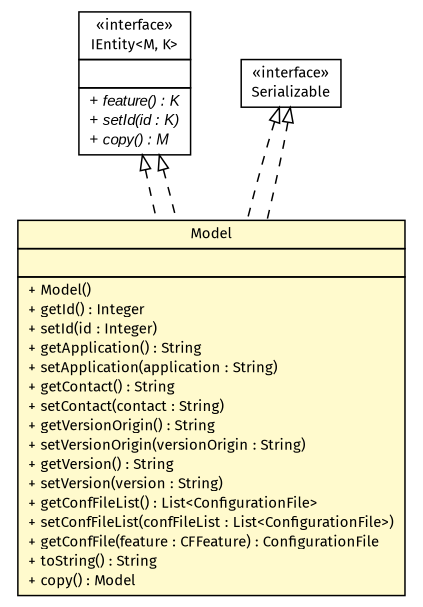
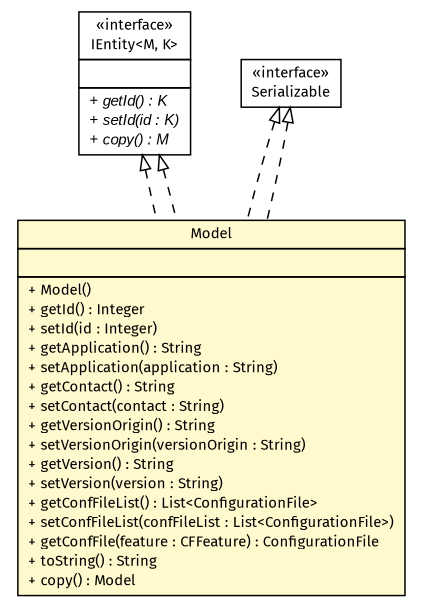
  digraph {
    nodesep=0.25
    ranksep=0.5
    fontname="Fira Sans"
    node [fontcolor=black fontname="Fira Sans" fontsize=10.0 shape=plaintext]
    edge [arrowtail=empty dir=back fontname="Fira Sans" fontsize=10 headport=p labelfontname=arial labelfontsize=10 style=dashed tailport=p]
-   n1 [label=<<table title="gov.sandia.cf.model.IEntity" border="0" cellborder="1" cellspacing="0" cellpadding="2" port="p" href="./IEntity.html"> 		<tr><td><table border="0" cellspacing="0" cellpadding="1"> <tr><td align="center" balign="center"> &#171;interface&#187; </td></tr> <tr><td align="center" balign="center"> IEntity&lt;M, K&gt; </td></tr> 		</table></td></tr> 		<tr><td><table border="0" cellspacing="0" cellpadding="1"> <tr><td align="left" balign="left">  </td></tr> 		</table></td></tr> 		<tr><td><table border="0" cellspacing="0" cellpadding="1"> <tr><td align="left" balign="left"><font face="arial italic" point-size="10.0"> + feature() : K </font></td></tr> <tr><td align="left" balign="left"><font face="arial italic" point-size="10.0"> + setId(id : K) </font></td></tr> <tr><td align="left" balign="left"><font face="arial italic" point-size="10.0"> + copy() : M </font></td></tr> 		</table></td></tr> 		</table>>]
+   n1 [label=<<table title="gov.sandia.cf.model.IEntity" border="0" cellborder="1" cellspacing="0" cellpadding="2" port="p" href="./IEntity.html"> 		<tr><td><table border="0" cellspacing="0" cellpadding="1"> <tr><td align="center" balign="center"> &#171;interface&#187; </td></tr> <tr><td align="center" balign="center"> IEntity&lt;M, K&gt; </td></tr> 		</table></td></tr> 		<tr><td><table border="0" cellspacing="0" cellpadding="1"> <tr><td align="left" balign="left">  </td></tr> 		</table></td></tr> 		<tr><td><table border="0" cellspacing="0" cellpadding="1"> <tr><td align="left" balign="left"><font face="arial italic" point-size="10.0"> + getId() : K </font></td></tr> <tr><td align="left" balign="left"><font face="arial italic" point-size="10.0"> + setId(id : K) </font></td></tr> <tr><td align="left" balign="left"><font face="arial italic" point-size="10.0"> + copy() : M </font></td></tr> 		</table></td></tr> 		</table>>]
    n2 [label=<<table title="gov.sandia.cf.model.Model" border="0" cellborder="1" cellspacing="0" cellpadding="2" port="p" bgcolor="lemonChiffon" href="./Model.html"> 		<tr><td><table border="0" cellspacing="0" cellpadding="1"> <tr><td align="center" balign="center"> Model </td></tr> 		</table></td></tr> 		<tr><td><table border="0" cellspacing="0" cellpadding="1"> <tr><td align="left" balign="left">  </td></tr> 		</table></td></tr> 		<tr><td><table border="0" cellspacing="0" cellpadding="1"> <tr><td align="left" balign="left"> + Model() </td></tr> <tr><td align="left" balign="left"> + getId() : Integer </td></tr> <tr><td align="left" balign="left"> + setId(id : Integer) </td></tr> <tr><td align="left" balign="left"> + getApplication() : String </td></tr> <tr><td align="left" balign="left"> + setApplication(application : String) </td></tr> <tr><td align="left" balign="left"> + getContact() : String </td></tr> <tr><td align="left" balign="left"> + setContact(contact : String) </td></tr> <tr><td align="left" balign="left"> + getVersionOrigin() : String </td></tr> <tr><td align="left" balign="left"> + setVersionOrigin(versionOrigin : String) </td></tr> <tr><td align="left" balign="left"> + getVersion() : String </td></tr> <tr><td align="left" balign="left"> + setVersion(version : String) </td></tr> <tr><td align="left" balign="left"> + getConfFileList() : List&lt;ConfigurationFile&gt; </td></tr> <tr><td align="left" balign="left"> + setConfFileList(confFileList : List&lt;ConfigurationFile&gt;) </td></tr> <tr><td align="left" balign="left"> + getConfFile(feature : CFFeature) : ConfigurationFile </td></tr> <tr><td align="left" balign="left"> + toString() : String </td></tr> <tr><td align="left" balign="left"> + copy() : Model </td></tr> 		</table></td></tr> 		</table>>]
    n3 [label=<<table title="java.io.Serializable" border="0" cellborder="1" cellspacing="0" cellpadding="2" port="p" href="http://java.sun.com/j2se/1.4.2/docs/api/java/io/Serializable.html"> 		<tr><td><table border="0" cellspacing="0" cellpadding="1"> <tr><td align="center" balign="center"> &#171;interface&#187; </td></tr> <tr><td align="center" balign="center"> Serializable </td></tr> 		</table></td></tr> 		</table>>]
    n1 -> n2
    n1 -> n2
    n3 -> n2
    n3 -> n2
  }
